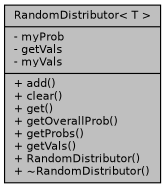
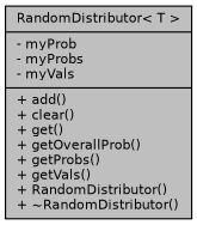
  digraph {
-   n1 [color=black fillcolor=grey75 fontcolor=black fontname=Helvetica fontsize=10 height=0.2 label="{RandomDistributor\< T \>\n|- myProb\l- getVals\l- myVals\l|+ add()\l+ clear()\l+ get()\l+ getOverallProb()\l+ getProbs()\l+ getVals()\l+ RandomDistributor()\l+ ~RandomDistributor()\l}" shape=record style=filled width=0.4]
+   n1 [color=black fillcolor=grey75 fontcolor=black fontname=Helvetica fontsize=10 height=0.2 label="{RandomDistributor\< T \>\n|- myProb\l- myProbs\l- myVals\l|+ add()\l+ clear()\l+ get()\l+ getOverallProb()\l+ getProbs()\l+ getVals()\l+ RandomDistributor()\l+ ~RandomDistributor()\l}" shape=record style=filled width=0.4]
  }
